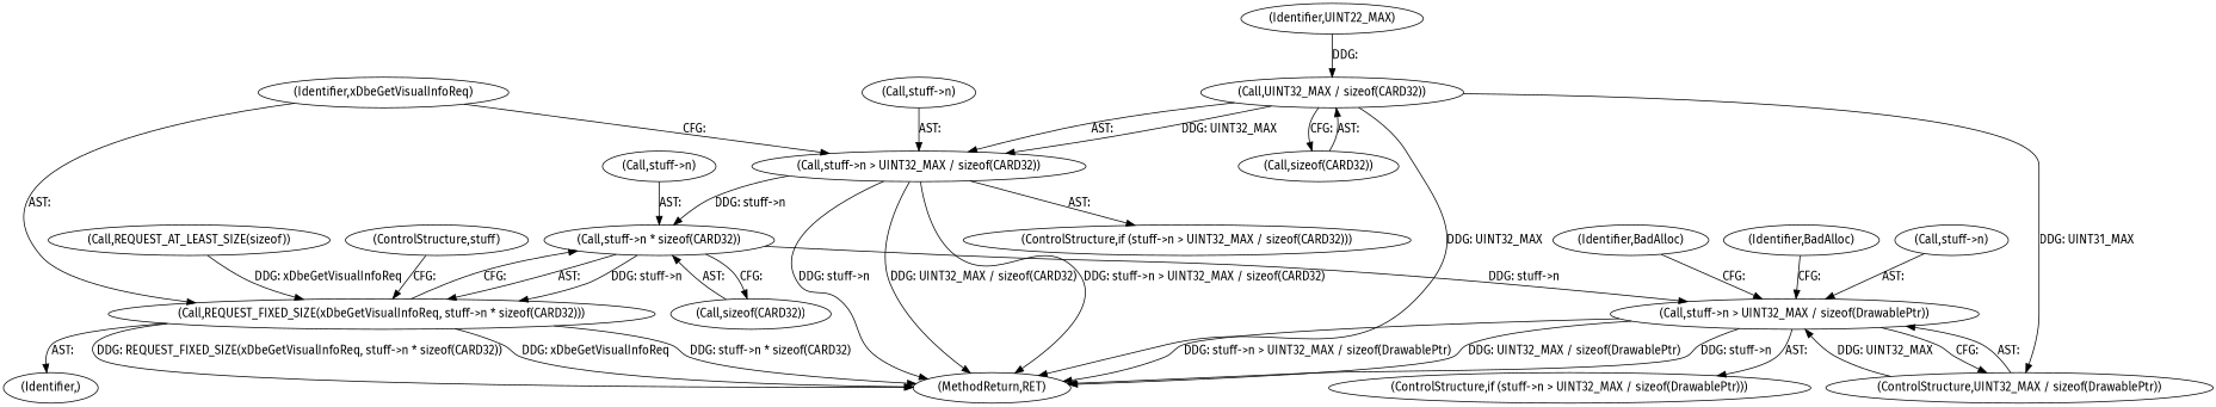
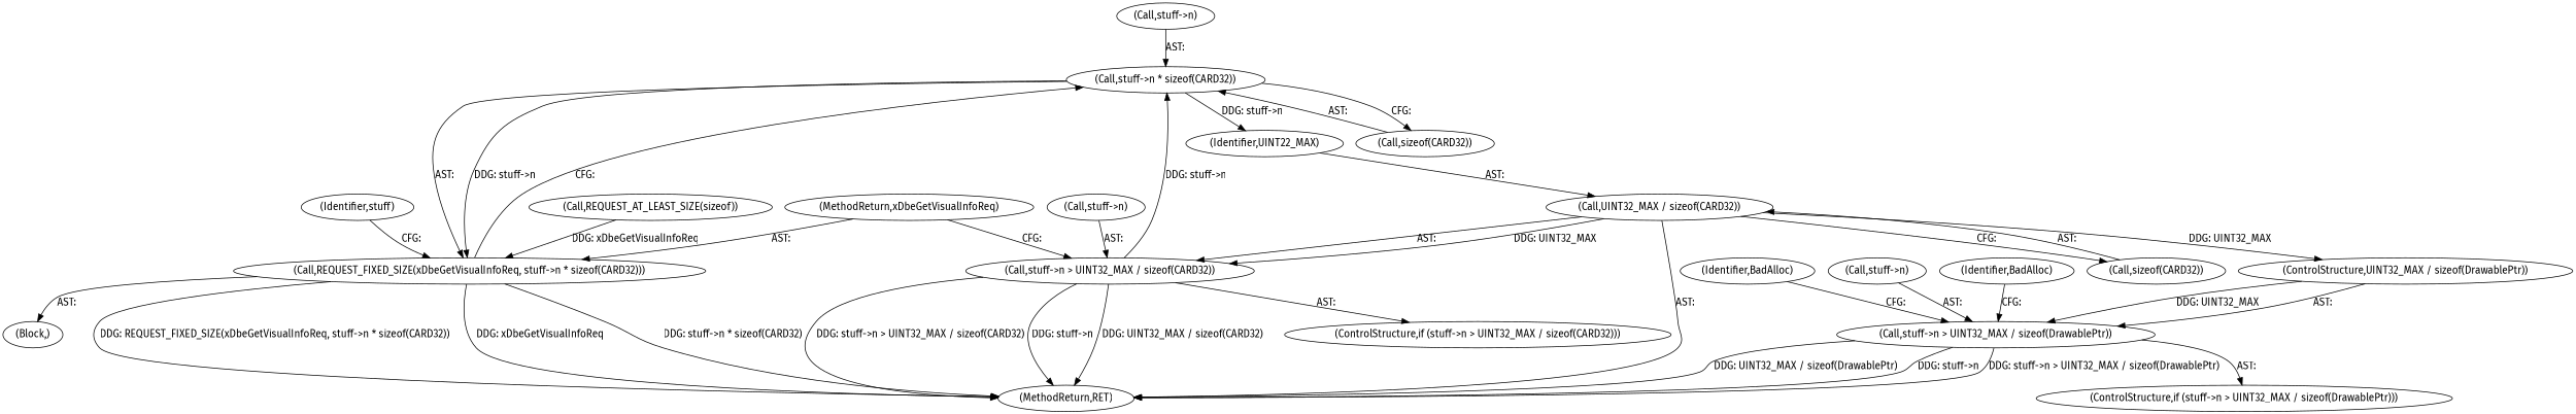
  digraph {
    fontname="Fira Sans"
    node [fontname="Fira Sans"]
    edge [fontname="Fira Sans"]
    n1 [label="(Call,stuff->n * sizeof(CARD32))"]
    n2 [label="(Call,REQUEST_FIXED_SIZE(xDbeGetVisualInfoReq, stuff->n * sizeof(CARD32)))"]
    n3 [label="(Call,stuff->n > UINT32_MAX / sizeof(DrawablePtr))"]
    n4 [label="(Call,sizeof(CARD32))"]
    n5 [label="(MethodReturn,RET)"]
-   n6 [label="(Identifier,)"]
+   n6 [label="(Block,)"]
    n7 [label="(ControlStructure,UINT32_MAX / sizeof(DrawablePtr))"]
    n8 [label="(ControlStructure,if (stuff->n > UINT32_MAX / sizeof(DrawablePtr)))"]
    n9 [label="(Call,stuff->n > UINT32_MAX / sizeof(CARD32))"]
    n10 [label="(ControlStructure,if (stuff->n > UINT32_MAX / sizeof(CARD32)))"]
    n11 [label="(Call,UINT32_MAX / sizeof(CARD32))"]
    n12 [label="(Call,sizeof(CARD32))"]
    n13 [label="(Call,stuff->n)"]
    n14 [label="(Call,REQUEST_AT_LEAST_SIZE(sizeof))"]
    n15 [label="(Identifier,UINT22_MAX)"]
    n16 [label="(Identifier,BadAlloc)"]
    n17 [label="(Call,stuff->n)"]
-   n18 [label="(ControlStructure,stuff)"]
+   n18 [label="(Identifier,stuff)"]
    n19 [label="(Identifier,BadAlloc)"]
-   n20 [label="(Identifier,xDbeGetVisualInfoReq)"]
+   n20 [label="(MethodReturn,xDbeGetVisualInfoReq)"]
    n21 [label="(Call,stuff->n)"]
    n1 -> n2 [label="AST: "]
    n1 -> n2 [label="DDG: stuff->n"]
-   n1 -> n3 [label="DDG: stuff->n"]
+   n1 -> n15 [label="DDG: stuff->n"]
    n1 -> n4 [label="CFG: "]
    n2 -> n1 [label="CFG: "]
    n2 -> n5 [label="DDG: REQUEST_FIXED_SIZE(xDbeGetVisualInfoReq, stuff->n * sizeof(CARD32))"]
    n2 -> n5 [label="DDG: xDbeGetVisualInfoReq"]
    n2 -> n5 [label="DDG: stuff->n * sizeof(CARD32)"]
    n2 -> n6 [label="AST: "]
    n3 -> n5 [label="DDG: stuff->n"]
    n3 -> n5 [label="DDG: stuff->n > UINT32_MAX / sizeof(DrawablePtr)"]
    n3 -> n5 [label="DDG: UINT32_MAX / sizeof(DrawablePtr)"]
-   n3 -> n7 [label="CFG: "]
    n3 -> n8 [label="AST: "]
    n4 -> n1 [label="AST: "]
    n7 -> n3 [label="AST: "]
    n7 -> n3 [label="DDG: UINT32_MAX"]
    n9 -> n1 [label="DDG: stuff->n"]
    n9 -> n5 [label="DDG: stuff->n"]
    n9 -> n5 [label="DDG: UINT32_MAX / sizeof(CARD32)"]
    n9 -> n5 [label="DDG: stuff->n > UINT32_MAX / sizeof(CARD32)"]
    n9 -> n10 [label="AST: "]
-   n11 -> n5 [label="DDG: UINT32_MAX"]
-   n11 -> n7 [label="DDG: UINT31_MAX"]
+   n11 -> n5 [label="AST: "]
+   n11 -> n7 [label="DDG: UINT32_MAX"]
    n11 -> n9 [label="AST: "]
    n11 -> n9 [label="DDG: UINT32_MAX"]
    n11 -> n12 [label="CFG: "]
    n12 -> n11 [label="AST: "]
    n13 -> n1 [label="AST: "]
    n14 -> n2 [label="DDG: xDbeGetVisualInfoReq"]
-   n15 -> n11 [label="DDG: "]
+   n15 -> n11 [label="AST: "]
    n16 -> n3 [label="CFG: "]
    n17 -> n9 [label="AST: "]
    n18 -> n2 [label="CFG: "]
    n19 -> n3 [label="CFG: "]
    n20 -> n2 [label="AST: "]
    n20 -> n9 [label="CFG: "]
    n21 -> n3 [label="AST: "]
  }
